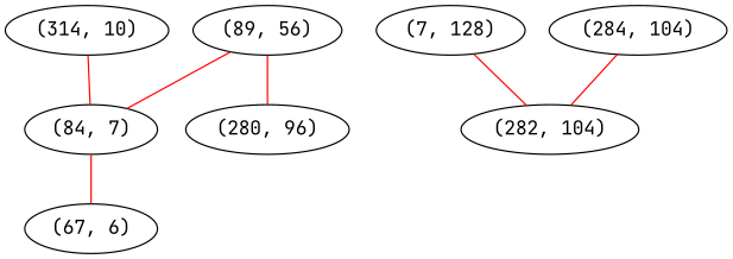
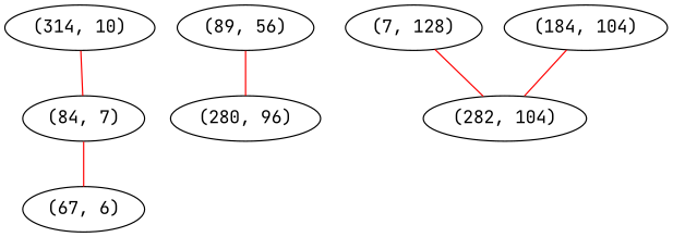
  graph {
    fontname="JetBrains Mono"
    node [fontname="JetBrains Mono"]
    edge [color=red fontname="JetBrains Mono" weight=1]
    n1 [label="(89, 56)"]
    "(84, 7)"
    "(280, 96)"
    "(67, 6)"
    "(7, 128)"
    "(282, 104)"
    n7 [label="(314, 10)"]
-   "(284, 104)"
-   n1 -- "(84, 7)"
+   "(284, 104)" [label="(184, 104)"]
    n1 -- "(280, 96)"
    "(84, 7)" -- "(67, 6)"
    "(7, 128)" -- "(282, 104)"
    n7 -- "(84, 7)"
    "(284, 104)" -- "(282, 104)"
  }
